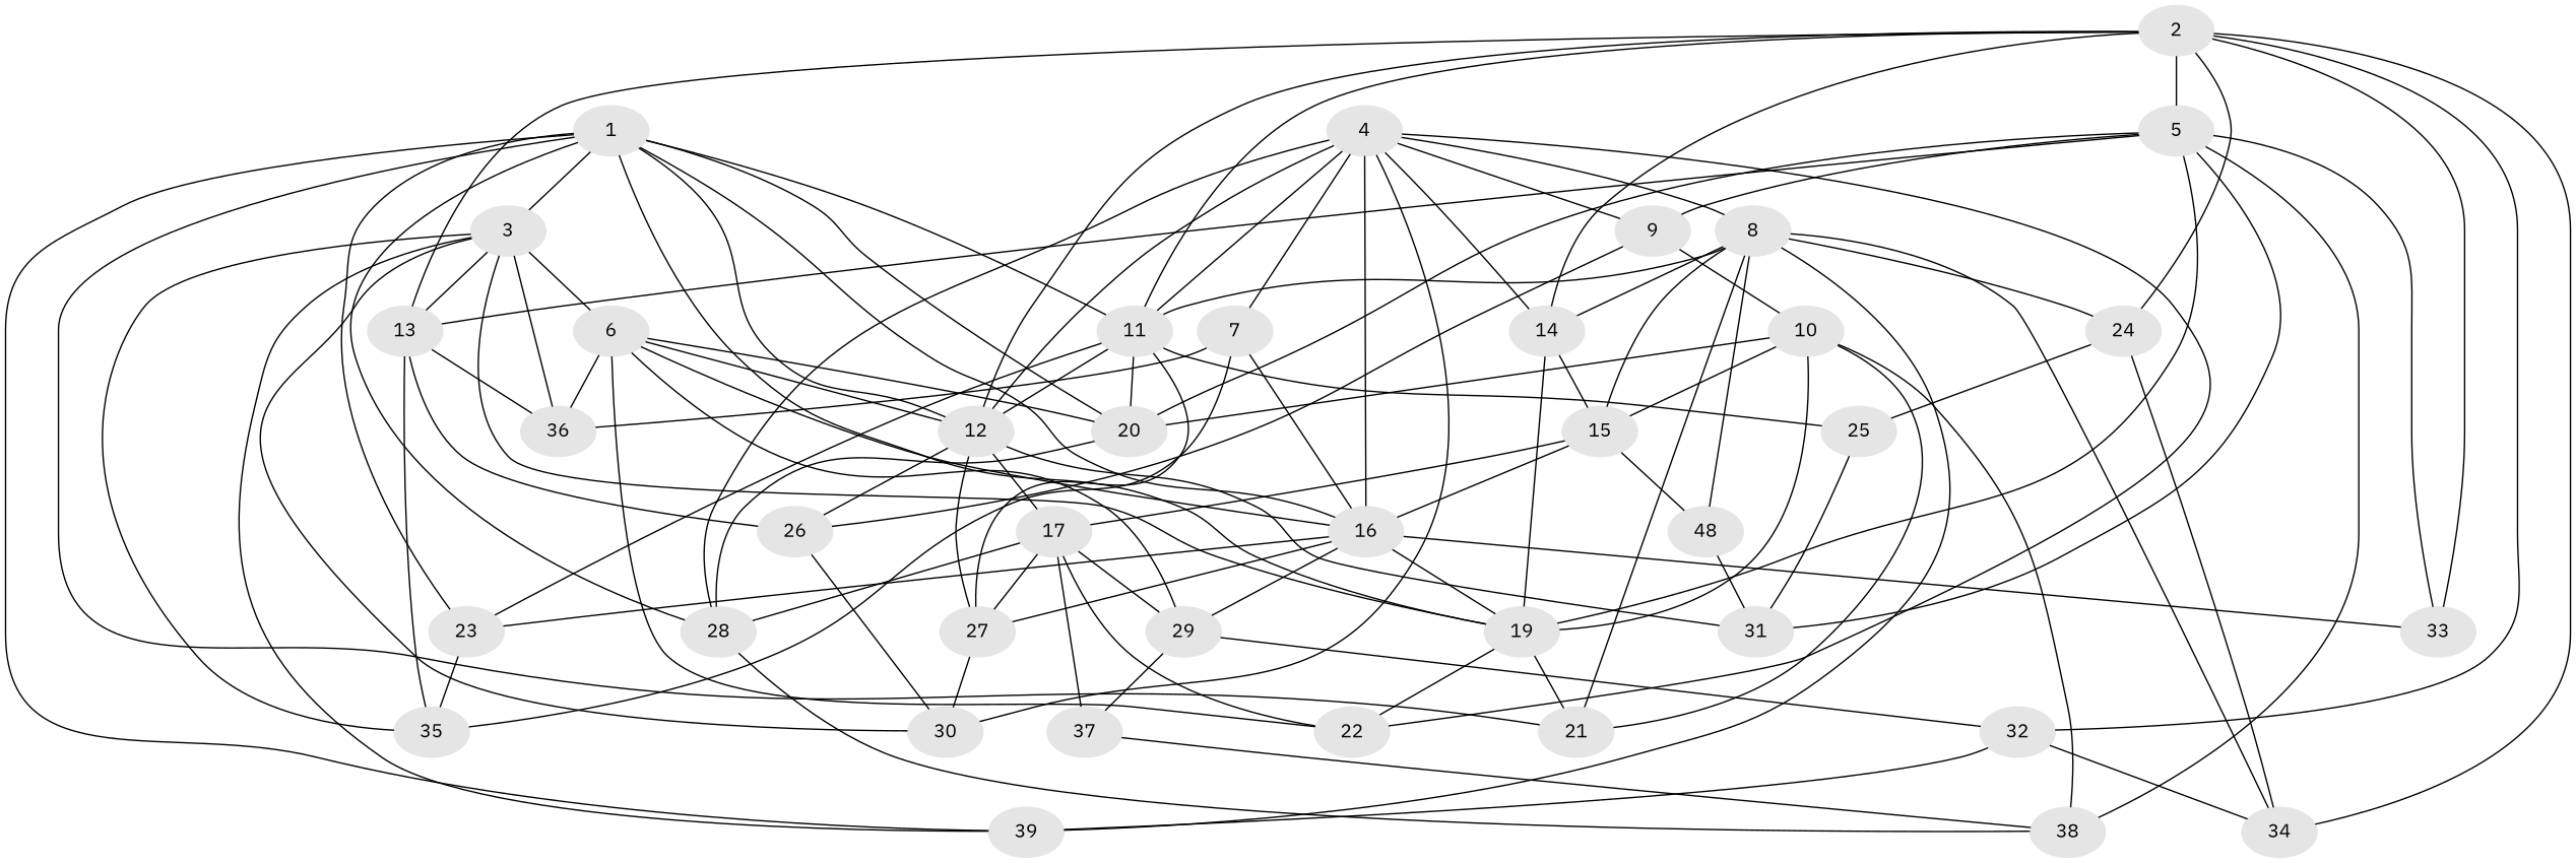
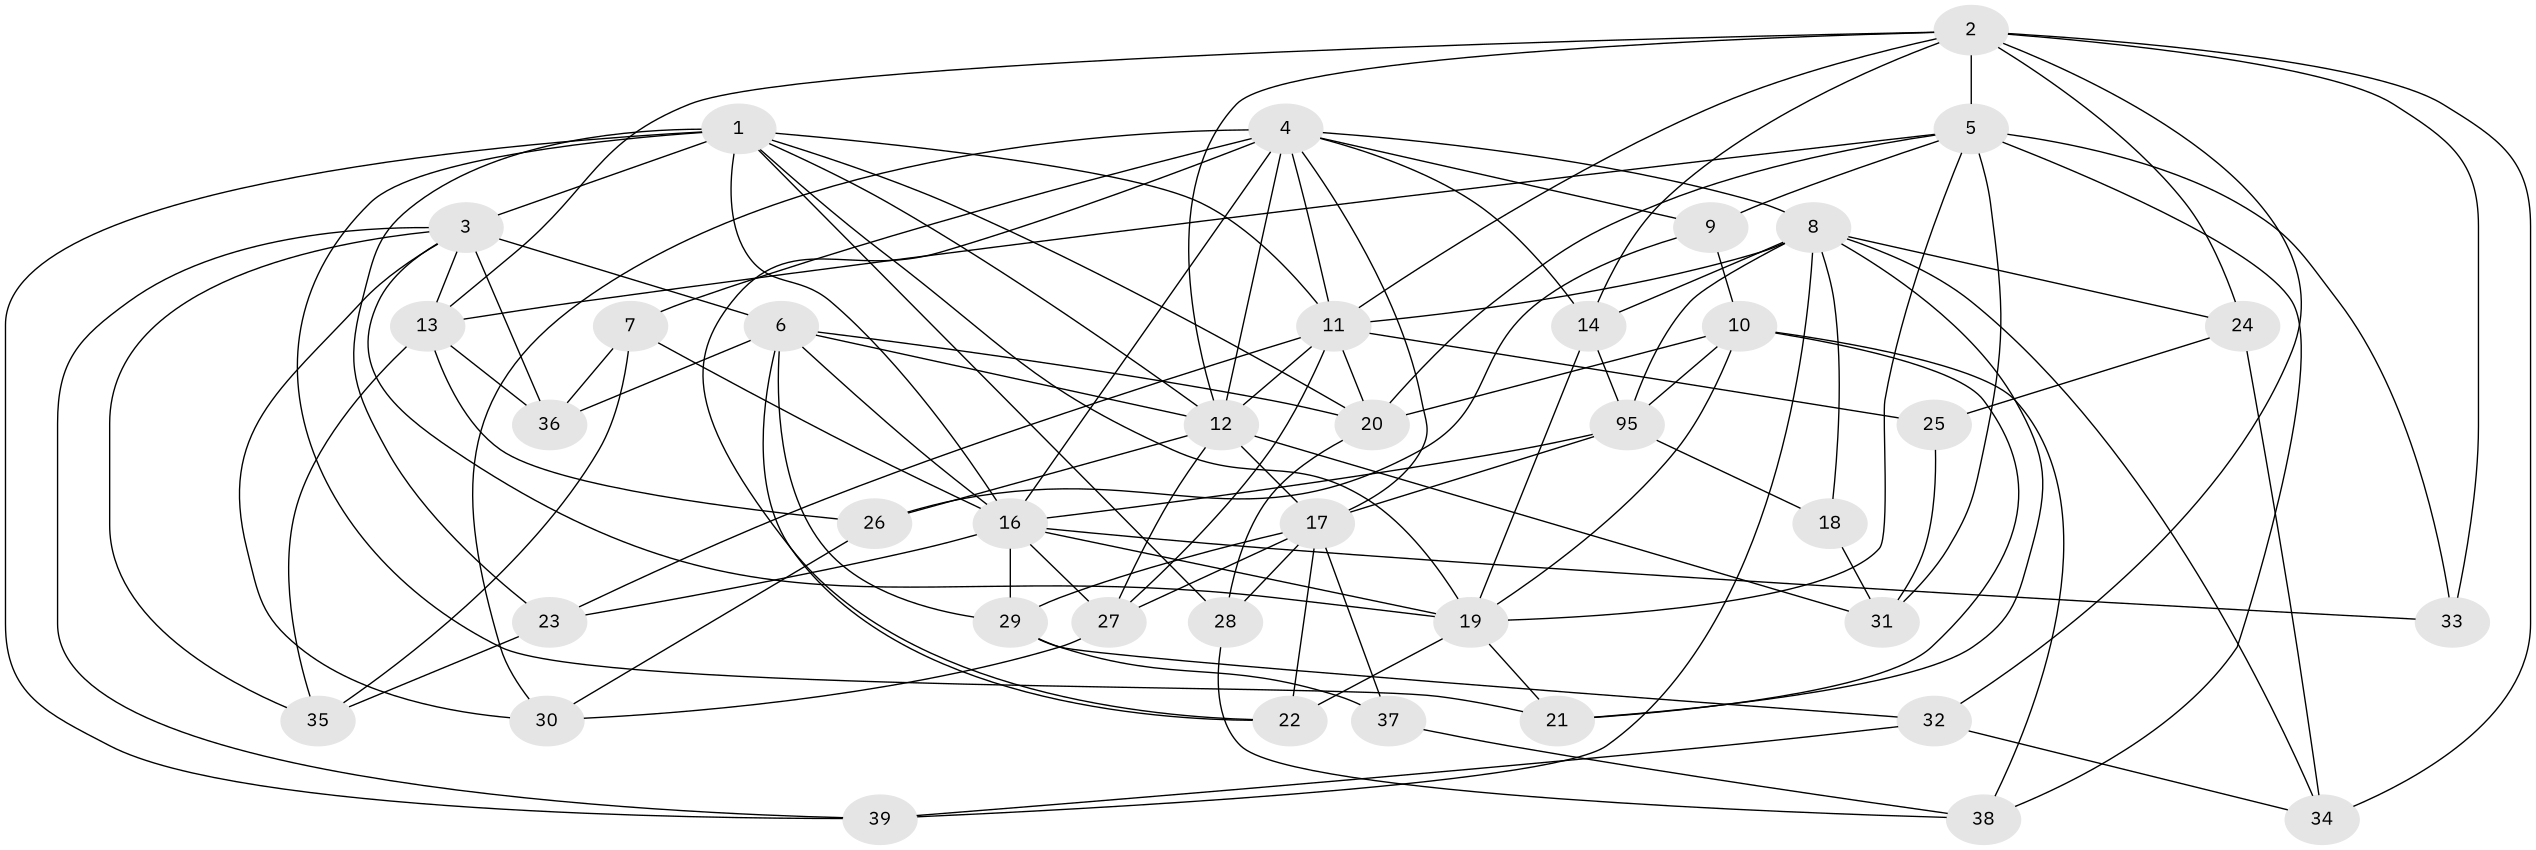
  graph {
    fontname="IBM Plex Sans"
    node [color=gray90 fontname="IBM Plex Sans" style=filled]
    edge [fontname="IBM Plex Sans" weight=1.0]
    1
    3
    12
    16
    19
    20
    21
    23
    28
    39
    11
    2
    5
    13
    14
    24
    32
    33
    34
    6
    30
    35
    36
    17
    31
    26
    27
    29
    22
    38
    9
    25
-   15
+   15 [label=95]
    4
    7
    8
-   18 [label=48]
+   18
    10
    37
    1 -- 3
    1 -- 12
    1 -- 16
    1 -- 19
    1 -- 20
    1 -- 21
    1 -- 23
    1 -- 28
    1 -- 39
    1 -- 11
    3 -- 19
    3 -- 39
    3 -- 13 [weight=2.0]
    3 -- 6 [weight=4.0]
    3 -- 30
    3 -- 35
    3 -- 36
    12 -- 17
    12 -- 31
    12 -- 26
    12 -- 27
    16 -- 19 [weight=2.0]
    16 -- 23
    16 -- 33
    16 -- 27
    16 -- 29
    19 -- 21
    19 -- 22
    20 -- 28
    23 -- 35
    28 -- 38
    11 -- 12
    11 -- 20 [weight=2.0]
    11 -- 23
    11 -- 27
    11 -- 25 [weight=2.0]
    2 -- 12
    2 -- 11
    2 -- 5
    2 -- 13 [weight=2.0]
    2 -- 14
    2 -- 24
    2 -- 32
    2 -- 33 [weight=2.0]
    2 -- 34
    5 -- 19
    5 -- 20
    5 -- 13
    5 -- 33
    5 -- 31
    5 -- 38
    5 -- 9
    13 -- 35
    13 -- 36
    13 -- 26
    14 -- 19
    14 -- 15 [weight=2.0]
    24 -- 34
    24 -- 25
    32 -- 39
    32 -- 34
    6 -- 12
    6 -- 16
    6 -- 20
    6 -- 36
    6 -- 29 [weight=3.0]
    6 -- 22
    17 -- 28
    17 -- 27
    17 -- 29 [weight=2.0]
    17 -- 22
    17 -- 37 [weight=2.0]
    26 -- 30
    27 -- 30
    29 -- 32
    29 -- 37
    9 -- 26
    9 -- 10
    25 -- 31
    15 -- 16
    15 -- 17
    15 -- 18
    4 -- 12 [weight=2.0]
    4 -- 16 [weight=2.0]
    4 -- 11
    4 -- 14
    4 -- 30
-   4 -- 28
+   4 -- 17
    4 -- 22
    4 -- 9
    4 -- 7
    4 -- 8
    7 -- 16
    7 -- 35
    7 -- 36
    8 -- 21
    8 -- 39
    8 -- 11
    8 -- 14
    8 -- 24
    8 -- 34
    8 -- 15 [weight=2.0]
    8 -- 18
    18 -- 31
    10 -- 19 [weight=2.0]
    10 -- 20 [weight=2.0]
    10 -- 21
    10 -- 38
    10 -- 15 [weight=3.0]
    37 -- 38
  }
